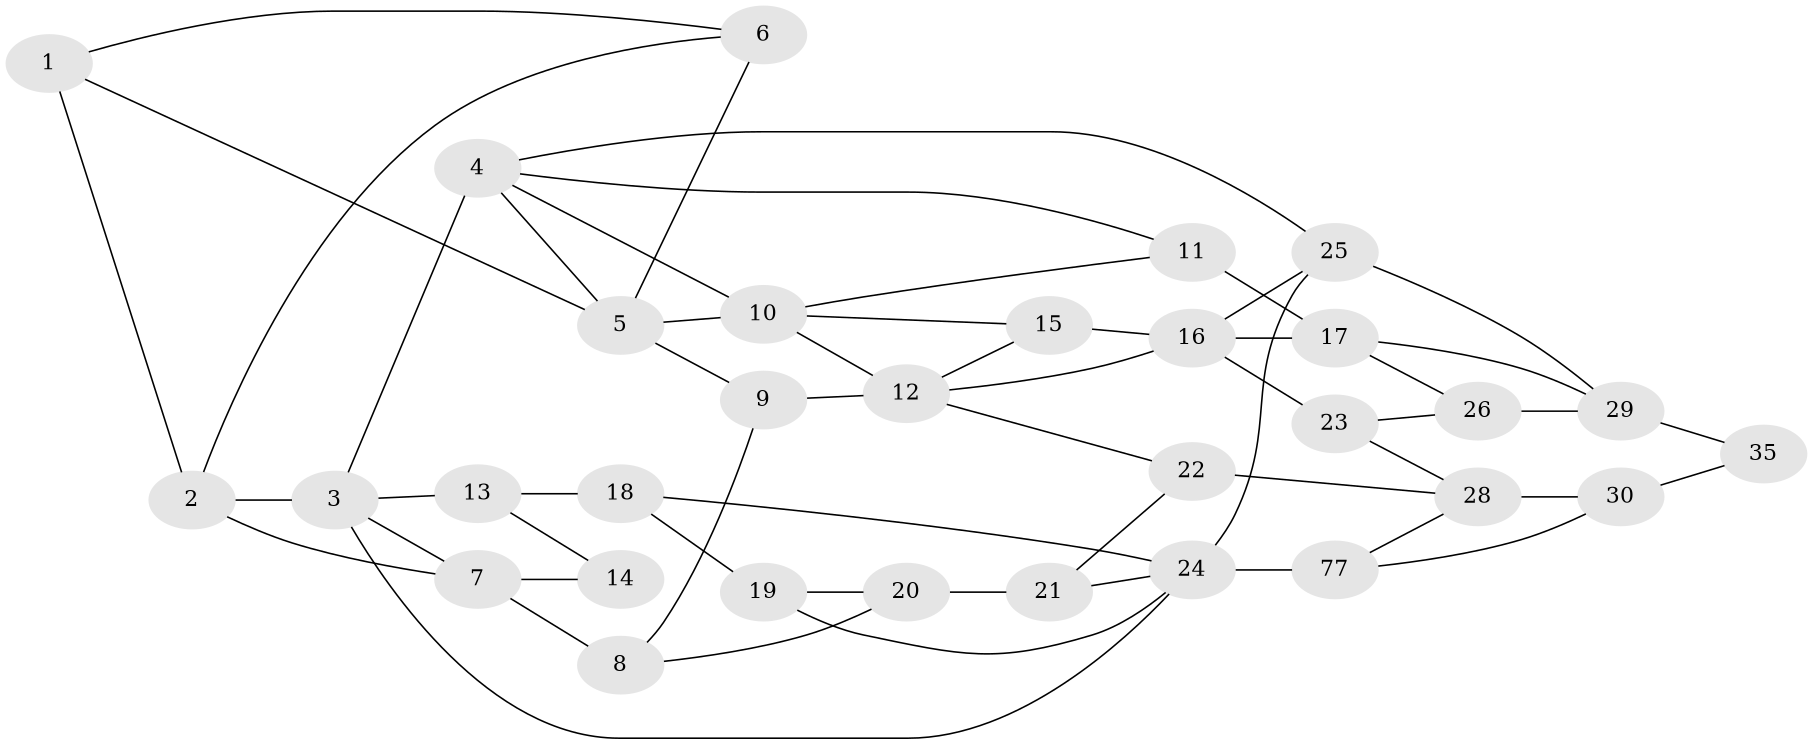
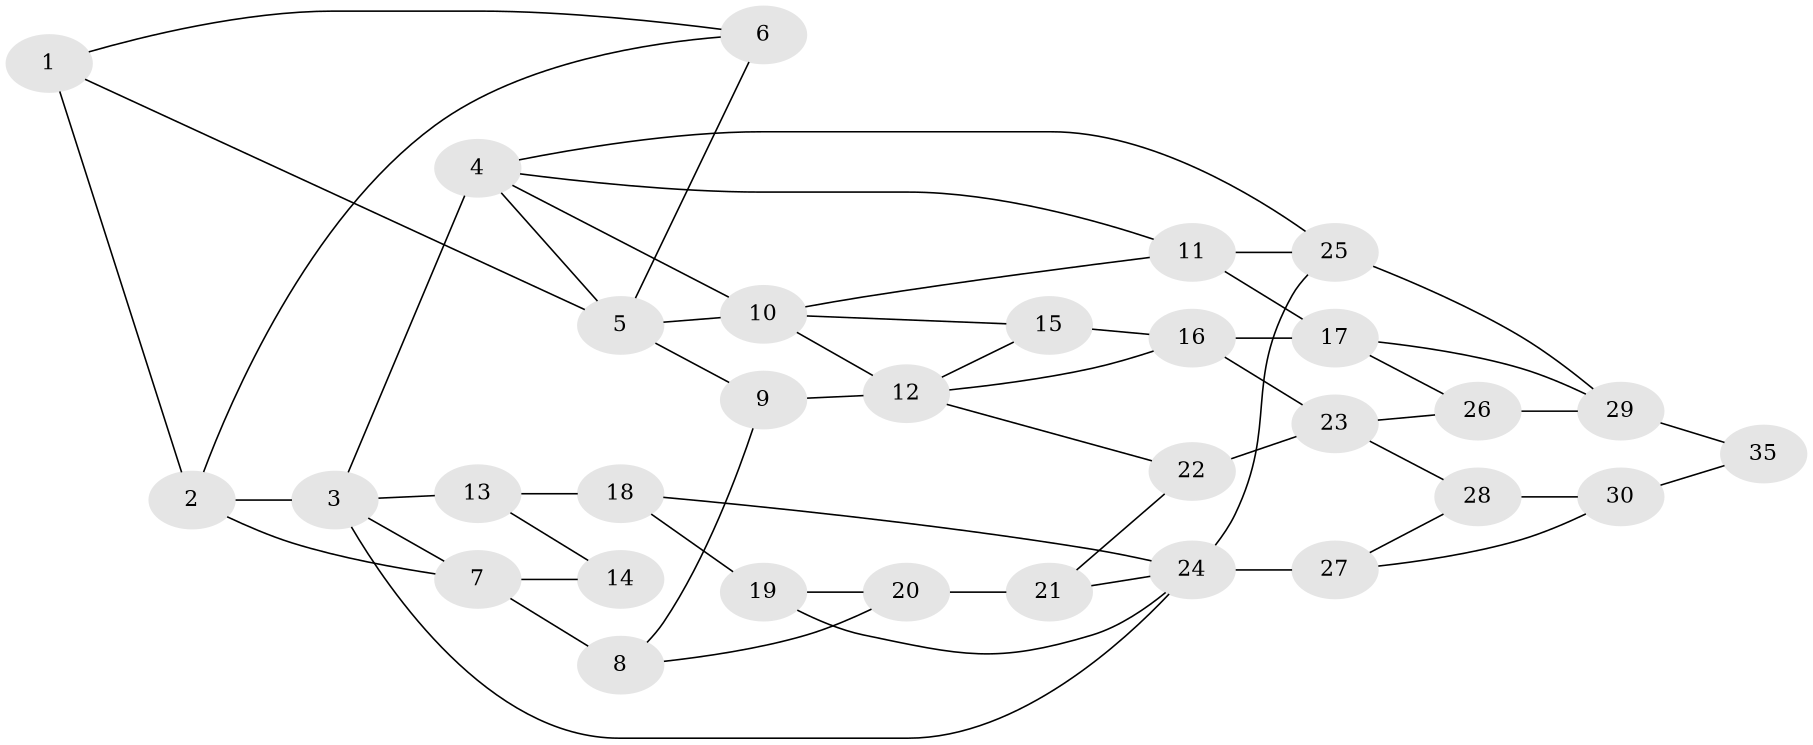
  graph {
    rankdir=LR
    node [color=gray90 style=filled]
    edge [weight=1.0]
    1
    2
    5
    6
    3
    7
    10
    9
    4
    13
    24
    8
    14
    11
    25
    18
-   27 [label=77]
+   27
    12
    15
    17
    29
    20
    21
    16
    22
    26
    23
    19
    28
    n30 [label=35]
    30
    1 -- 2
    1 -- 5
    1 -- 6 [weight=2.0]
    2 -- 6
    2 -- 3
    2 -- 7 [weight=2.0]
    5 -- 6
    5 -- 10
    5 -- 9
    3 -- 7
    3 -- 4
    3 -- 13
    3 -- 24
    7 -- 8 [weight=2.0]
    7 -- 14
    10 -- 11
    10 -- 12
    10 -- 15
    9 -- 12
    4 -- 5
    4 -- 10
    4 -- 11
    4 -- 25
    13 -- 14 [weight=2.0]
    13 -- 18 [weight=2.0]
    24 -- 25
    24 -- 27 [weight=3.0]
    8 -- 9
    8 -- 20 [weight=2.0]
-   16 -- 25
+   11 -- 25
    11 -- 17 [weight=2.0]
    25 -- 29
    18 -- 24 [weight=2.0]
    18 -- 19 [weight=2.0]
    27 -- 28 [weight=2.0]
    27 -- 30
    12 -- 15 [weight=2.0]
    12 -- 16
    12 -- 22
    15 -- 16
    17 -- 29
    17 -- 26
    29 -- n30 [weight=2.0]
    20 -- 21 [weight=2.0]
    21 -- 24 [weight=2.0]
    21 -- 22
    16 -- 17 [weight=2.0]
    16 -- 23
-   22 -- 28 [weight=2.0]
+   22 -- 23 [weight=2.0]
    26 -- 29 [weight=2.0]
    23 -- 26
    23 -- 28 [weight=2.0]
    19 -- 24
    19 -- 20 [weight=2.0]
    28 -- 30 [weight=2.0]
    30 -- n30 [weight=2.0]
  }
